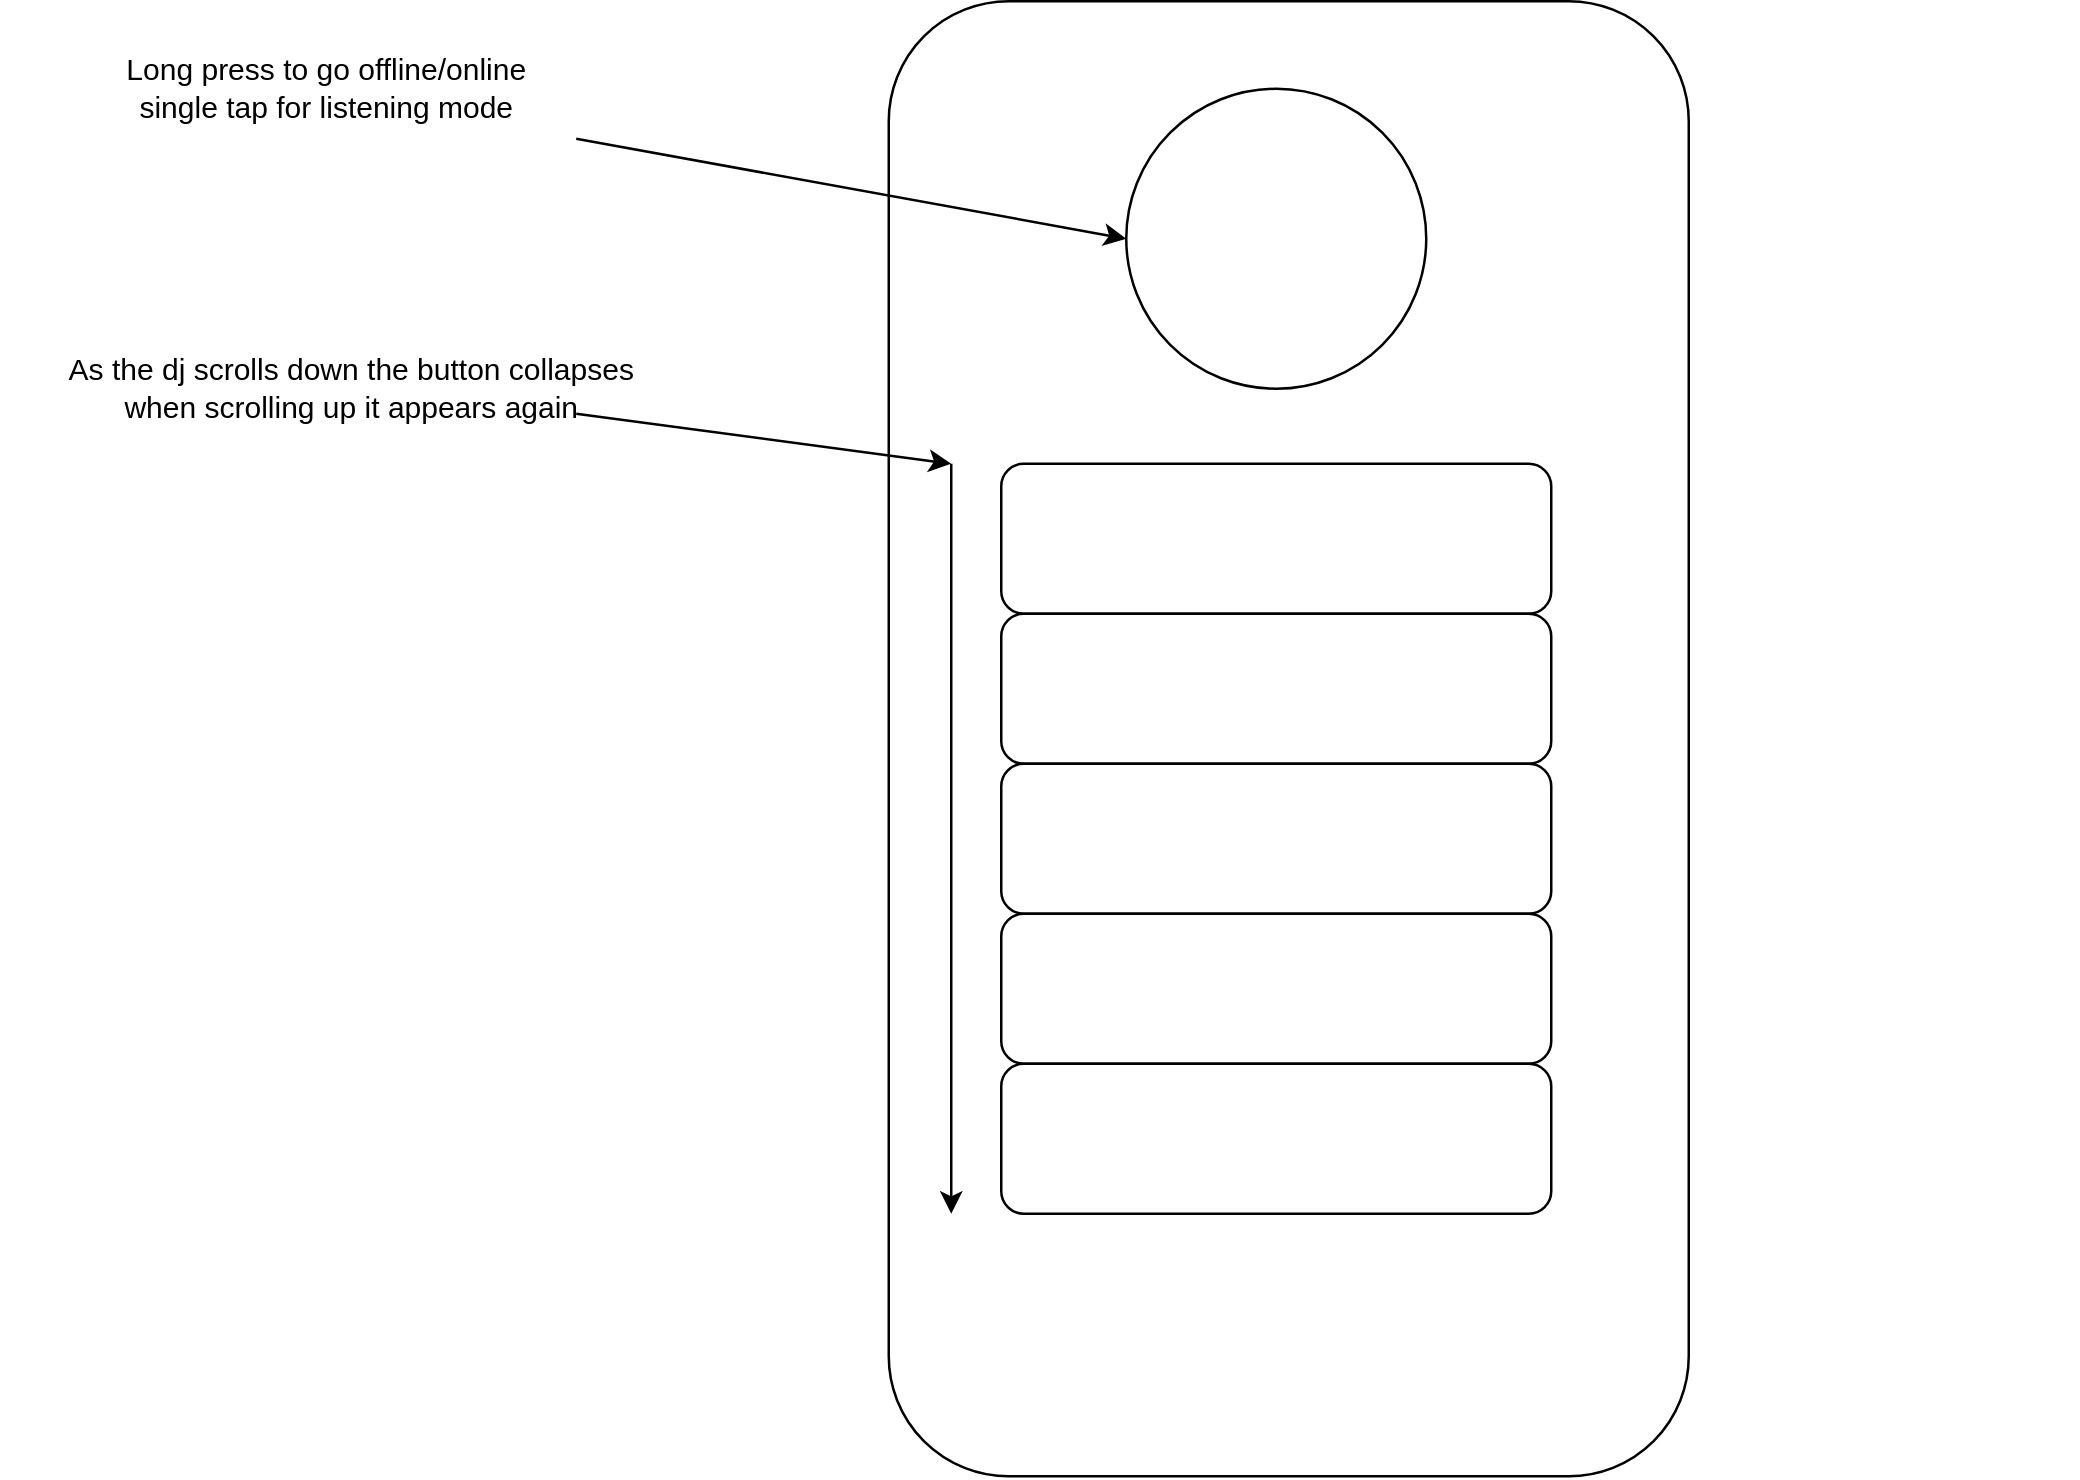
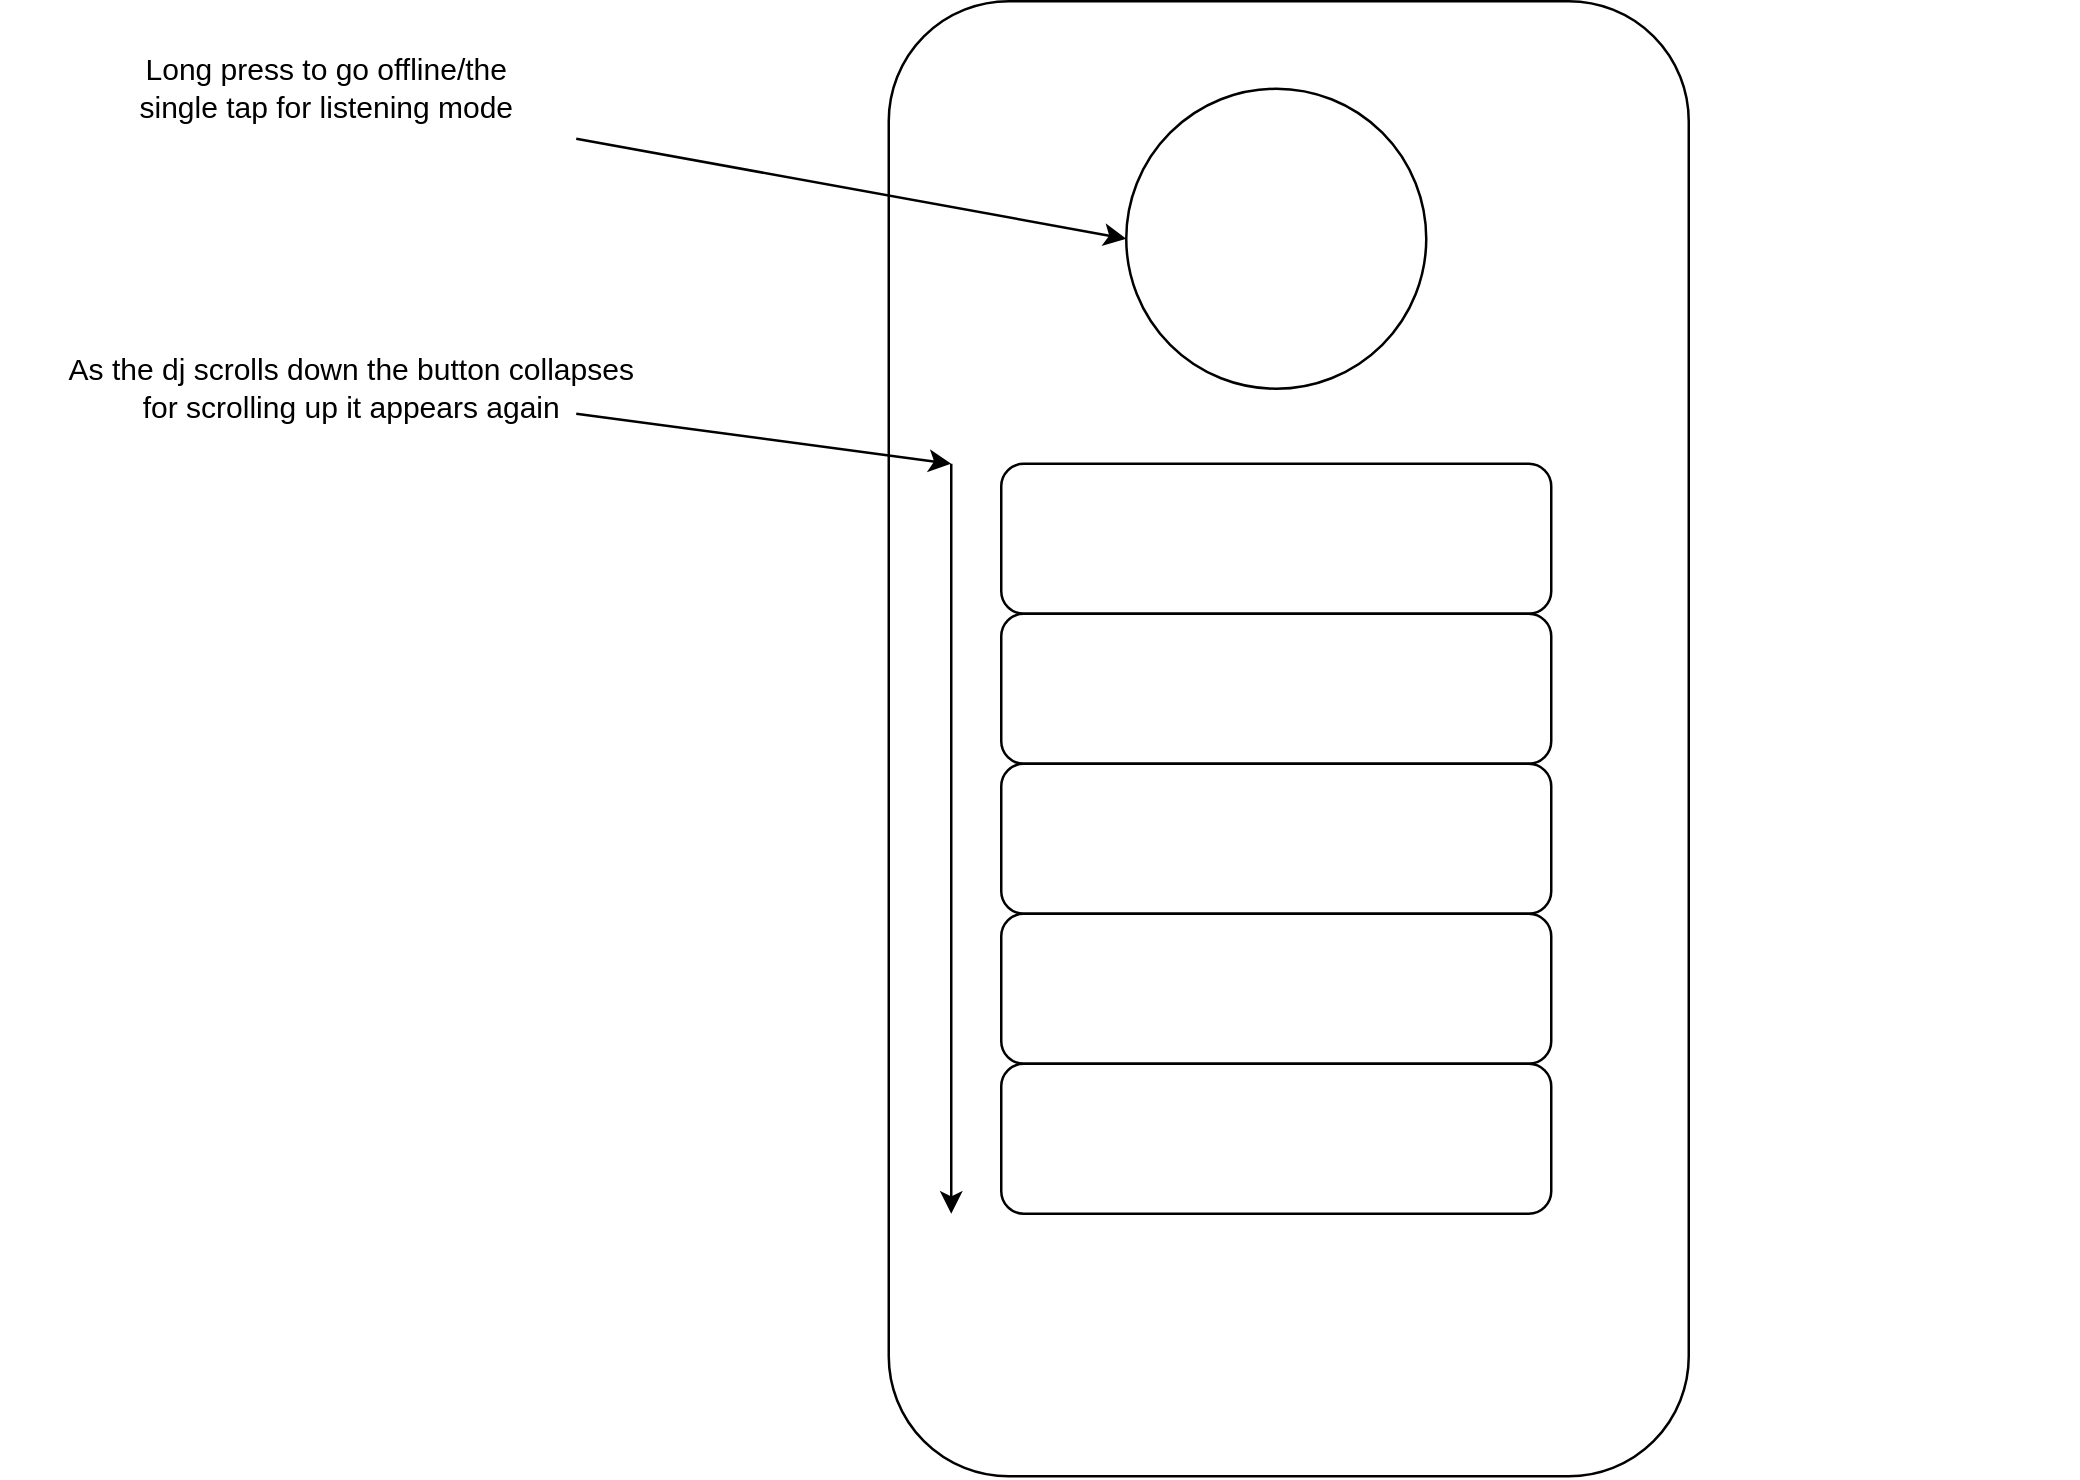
  <mxCell id="0" />
  <mxCell id="1" parent="0" />
  <mxCell id="2" value="" style="rounded=1;whiteSpace=wrap;html=1;rotation=90;" vertex="1" parent="1"><mxGeometry x="220" y="135" width="590" height="320" as="geometry" /></mxCell>
  <mxCell id="3" value="" style="ellipse;whiteSpace=wrap;html=1;aspect=fixed;" vertex="1" parent="1"><mxGeometry x="450" y="35" width="120" height="120" as="geometry" /></mxCell>
  <mxCell id="4" value="" style="endArrow=classic;html=1;entryX=0;entryY=0.5;entryDx=0;entryDy=0;" edge="1" parent="1" target="3"><mxGeometry width="50" height="50" relative="1" as="geometry"><mxPoint x="230" y="55" as="sourcePoint" /><mxPoint x="510" y="285" as="targetPoint" /></mxGeometry></mxCell>
- <mxCell id="5" value="&lt;div&gt;Long press to go offline/online&lt;/div&gt;&lt;div&gt;single tap for listening mode&lt;br&gt;&lt;/div&gt;" style="text;html=1;align=center;verticalAlign=middle;resizable=0;points=[];autosize=1;strokeColor=none;" vertex="1" parent="1"><mxGeometry x="40" y="20" width="180" height="30" as="geometry" /></mxCell>
+ <mxCell id="5" value="&lt;div&gt;Long press to go offline/the&lt;/div&gt;&lt;div&gt;single tap for listening mode&lt;br&gt;&lt;/div&gt;" style="text;html=1;align=center;verticalAlign=middle;resizable=0;points=[];autosize=1;strokeColor=none;" vertex="1" parent="1"><mxGeometry x="40" y="20" width="180" height="30" as="geometry" /></mxCell>
  <mxCell id="6" value="" style="rounded=1;whiteSpace=wrap;html=1;" vertex="1" parent="1"><mxGeometry x="400" y="185" width="220" height="60" as="geometry" /></mxCell>
  <mxCell id="7" value="" style="rounded=1;whiteSpace=wrap;html=1;" vertex="1" parent="1"><mxGeometry x="400" y="245" width="220" height="60" as="geometry" /></mxCell>
  <mxCell id="8" value="" style="rounded=1;whiteSpace=wrap;html=1;" vertex="1" parent="1"><mxGeometry x="400" y="305" width="220" height="60" as="geometry" /></mxCell>
  <mxCell id="9" value="" style="rounded=1;whiteSpace=wrap;html=1;" vertex="1" parent="1"><mxGeometry x="400" y="365" width="220" height="60" as="geometry" /></mxCell>
  <mxCell id="10" value="" style="rounded=1;whiteSpace=wrap;html=1;" vertex="1" parent="1"><mxGeometry x="400" y="425" width="220" height="60" as="geometry" /></mxCell>
  <mxCell id="11" value="" style="endArrow=classic;html=1;" edge="1" parent="1"><mxGeometry width="50" height="50" relative="1" as="geometry"><mxPoint x="380" y="185" as="sourcePoint" /><mxPoint x="380" y="485" as="targetPoint" /></mxGeometry></mxCell>
  <mxCell id="12" value="" style="endArrow=classic;html=1;" edge="1" parent="1"><mxGeometry width="50" height="50" relative="1" as="geometry"><mxPoint x="230" y="165" as="sourcePoint" /><mxPoint x="380" y="185" as="targetPoint" /></mxGeometry></mxCell>
- <mxCell id="13" value="&lt;div&gt;As the dj scrolls down the button collapses&lt;/div&gt;&lt;div&gt;when scrolling up it appears again&lt;br&gt;&lt;/div&gt;" style="text;html=1;align=center;verticalAlign=middle;resizable=0;points=[];autosize=1;strokeColor=none;" vertex="1" parent="1"><mxGeometry x="20" y="140" width="240" height="30" as="geometry" /></mxCell>
+ <mxCell id="13" value="&lt;div&gt;As the dj scrolls down the button collapses&lt;/div&gt;&lt;div&gt;for scrolling up it appears again&lt;br&gt;&lt;/div&gt;" style="text;html=1;align=center;verticalAlign=middle;resizable=0;points=[];autosize=1;strokeColor=none;" vertex="1" parent="1"><mxGeometry x="20" y="140" width="240" height="30" as="geometry" /></mxCell>
